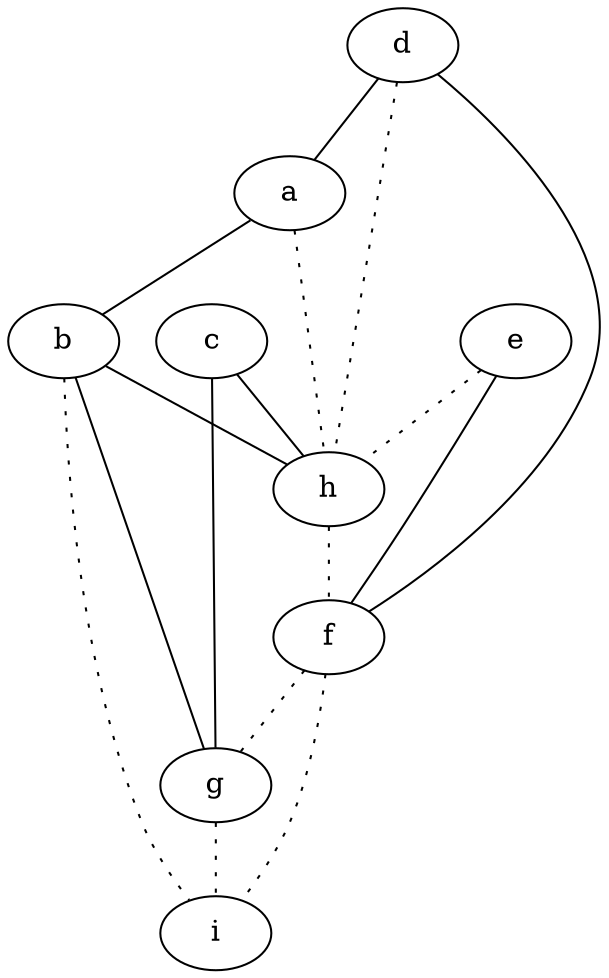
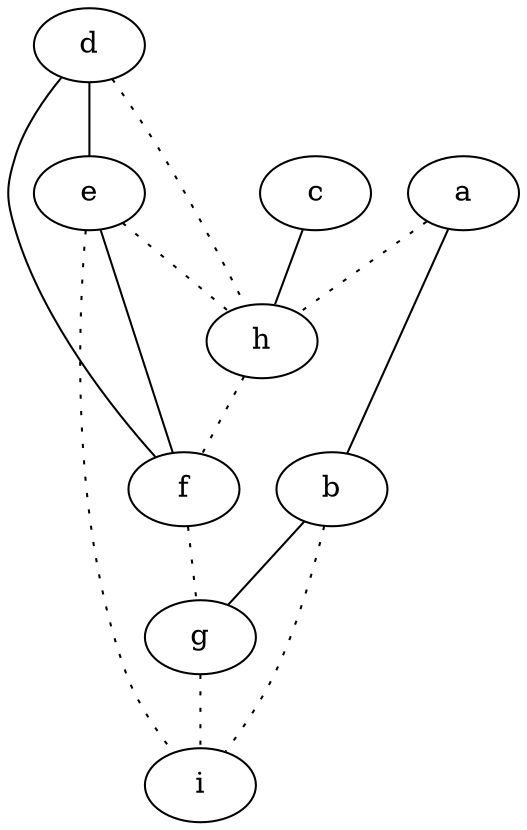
  graph {
    edge [style=dotted]
    a
    h
    b
    f
    i
    g
    c
    d
    e
    a -- h
    a -- b [style=""]
    h -- f
-   b -- h [style=""]
    b -- i
    b -- g [style=""]
-   f -- i
+   e -- i
    f -- g
    g -- i
    c -- h [style=solid]
-   c -- g [style=""]
    d -- h
    d -- f [style=""]
-   d -- a [style=""]
+   d -- e [style=""]
    e -- h
    e -- f [style=""]
  }
